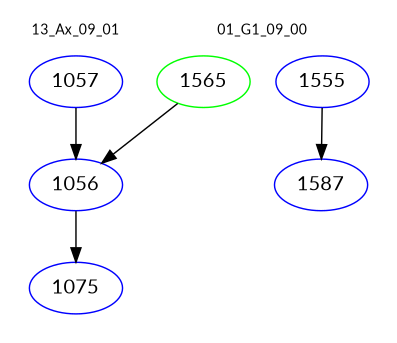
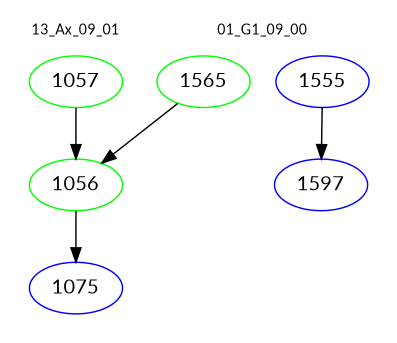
  digraph {
    fontname=Lato
    node [color=blue fontname=Lato]
    edge [color=black fontname=Lato]
-   n1 [label=1057]
-   n2 [label=1056]
+   n1 [color=green label=1057]
+   n2 [color=green label=1056]
    n3 [label=1075]
    n4 [color=green label=1565]
    n5 [label=1555]
-   n6 [label=1587]
+   n6 [label=1597]
    subgraph cluster_1 {
      color=white
      fontsize=10
      label="13_Ax_09_01"
      n1
      n2
      n3
    }
    subgraph cluster_2 {
      color=white
      fontsize=10
      label="01_G1_09_00"
      n4
      n5
      n6
    }
    n1 -> n2
    n2 -> n3
    n4 -> n2
    n5 -> n6
  }
